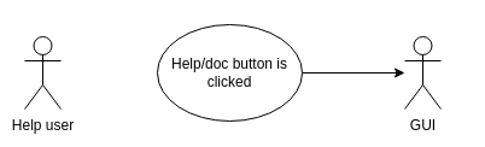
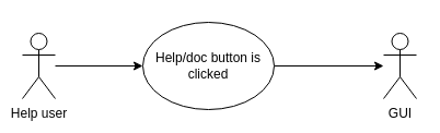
  <mxCell id="0" />
  <mxCell id="1" parent="0" />
- <mxCell id="2" value="GUI" style="shape=umlActor;verticalLabelPosition=bottom;labelBackgroundColor=#ffffff;verticalAlign=top;html=1;outlineConnect=0;" vertex="1" parent="1"><mxGeometry x="335" y="30" width="30" height="60" as="geometry" /></mxCell>
+ <mxCell id="2" value="GUI" style="shape=umlActor;verticalLabelPosition=bottom;labelBackgroundColor=#ffffff;verticalAlign=top;html=1;outlineConnect=0;" vertex="1" parent="1"><mxGeometry x="350" y="30" width="30" height="60" as="geometry" /></mxCell>
+ <mxCell id="3" style="edgeStyle=orthogonalEdgeStyle;rounded=0;orthogonalLoop=1;jettySize=auto;html=1;" edge="1" parent="1" source="4" target="6"><mxGeometry relative="1" as="geometry" /></mxCell>
  <mxCell id="4" value="Help user" style="shape=umlActor;verticalLabelPosition=bottom;labelBackgroundColor=#ffffff;verticalAlign=top;html=1;outlineConnect=0;" vertex="1" parent="1"><mxGeometry x="20" y="30" width="30" height="60" as="geometry" /></mxCell>
  <mxCell id="5" style="edgeStyle=orthogonalEdgeStyle;rounded=0;orthogonalLoop=1;jettySize=auto;html=1;" edge="1" parent="1" source="6" target="2"><mxGeometry relative="1" as="geometry" /></mxCell>
  <mxCell id="6" value="Help/doc button is clicked" style="ellipse;whiteSpace=wrap;html=1;" vertex="1" parent="1"><mxGeometry x="130" y="20" width="120" height="80" as="geometry" /></mxCell>
